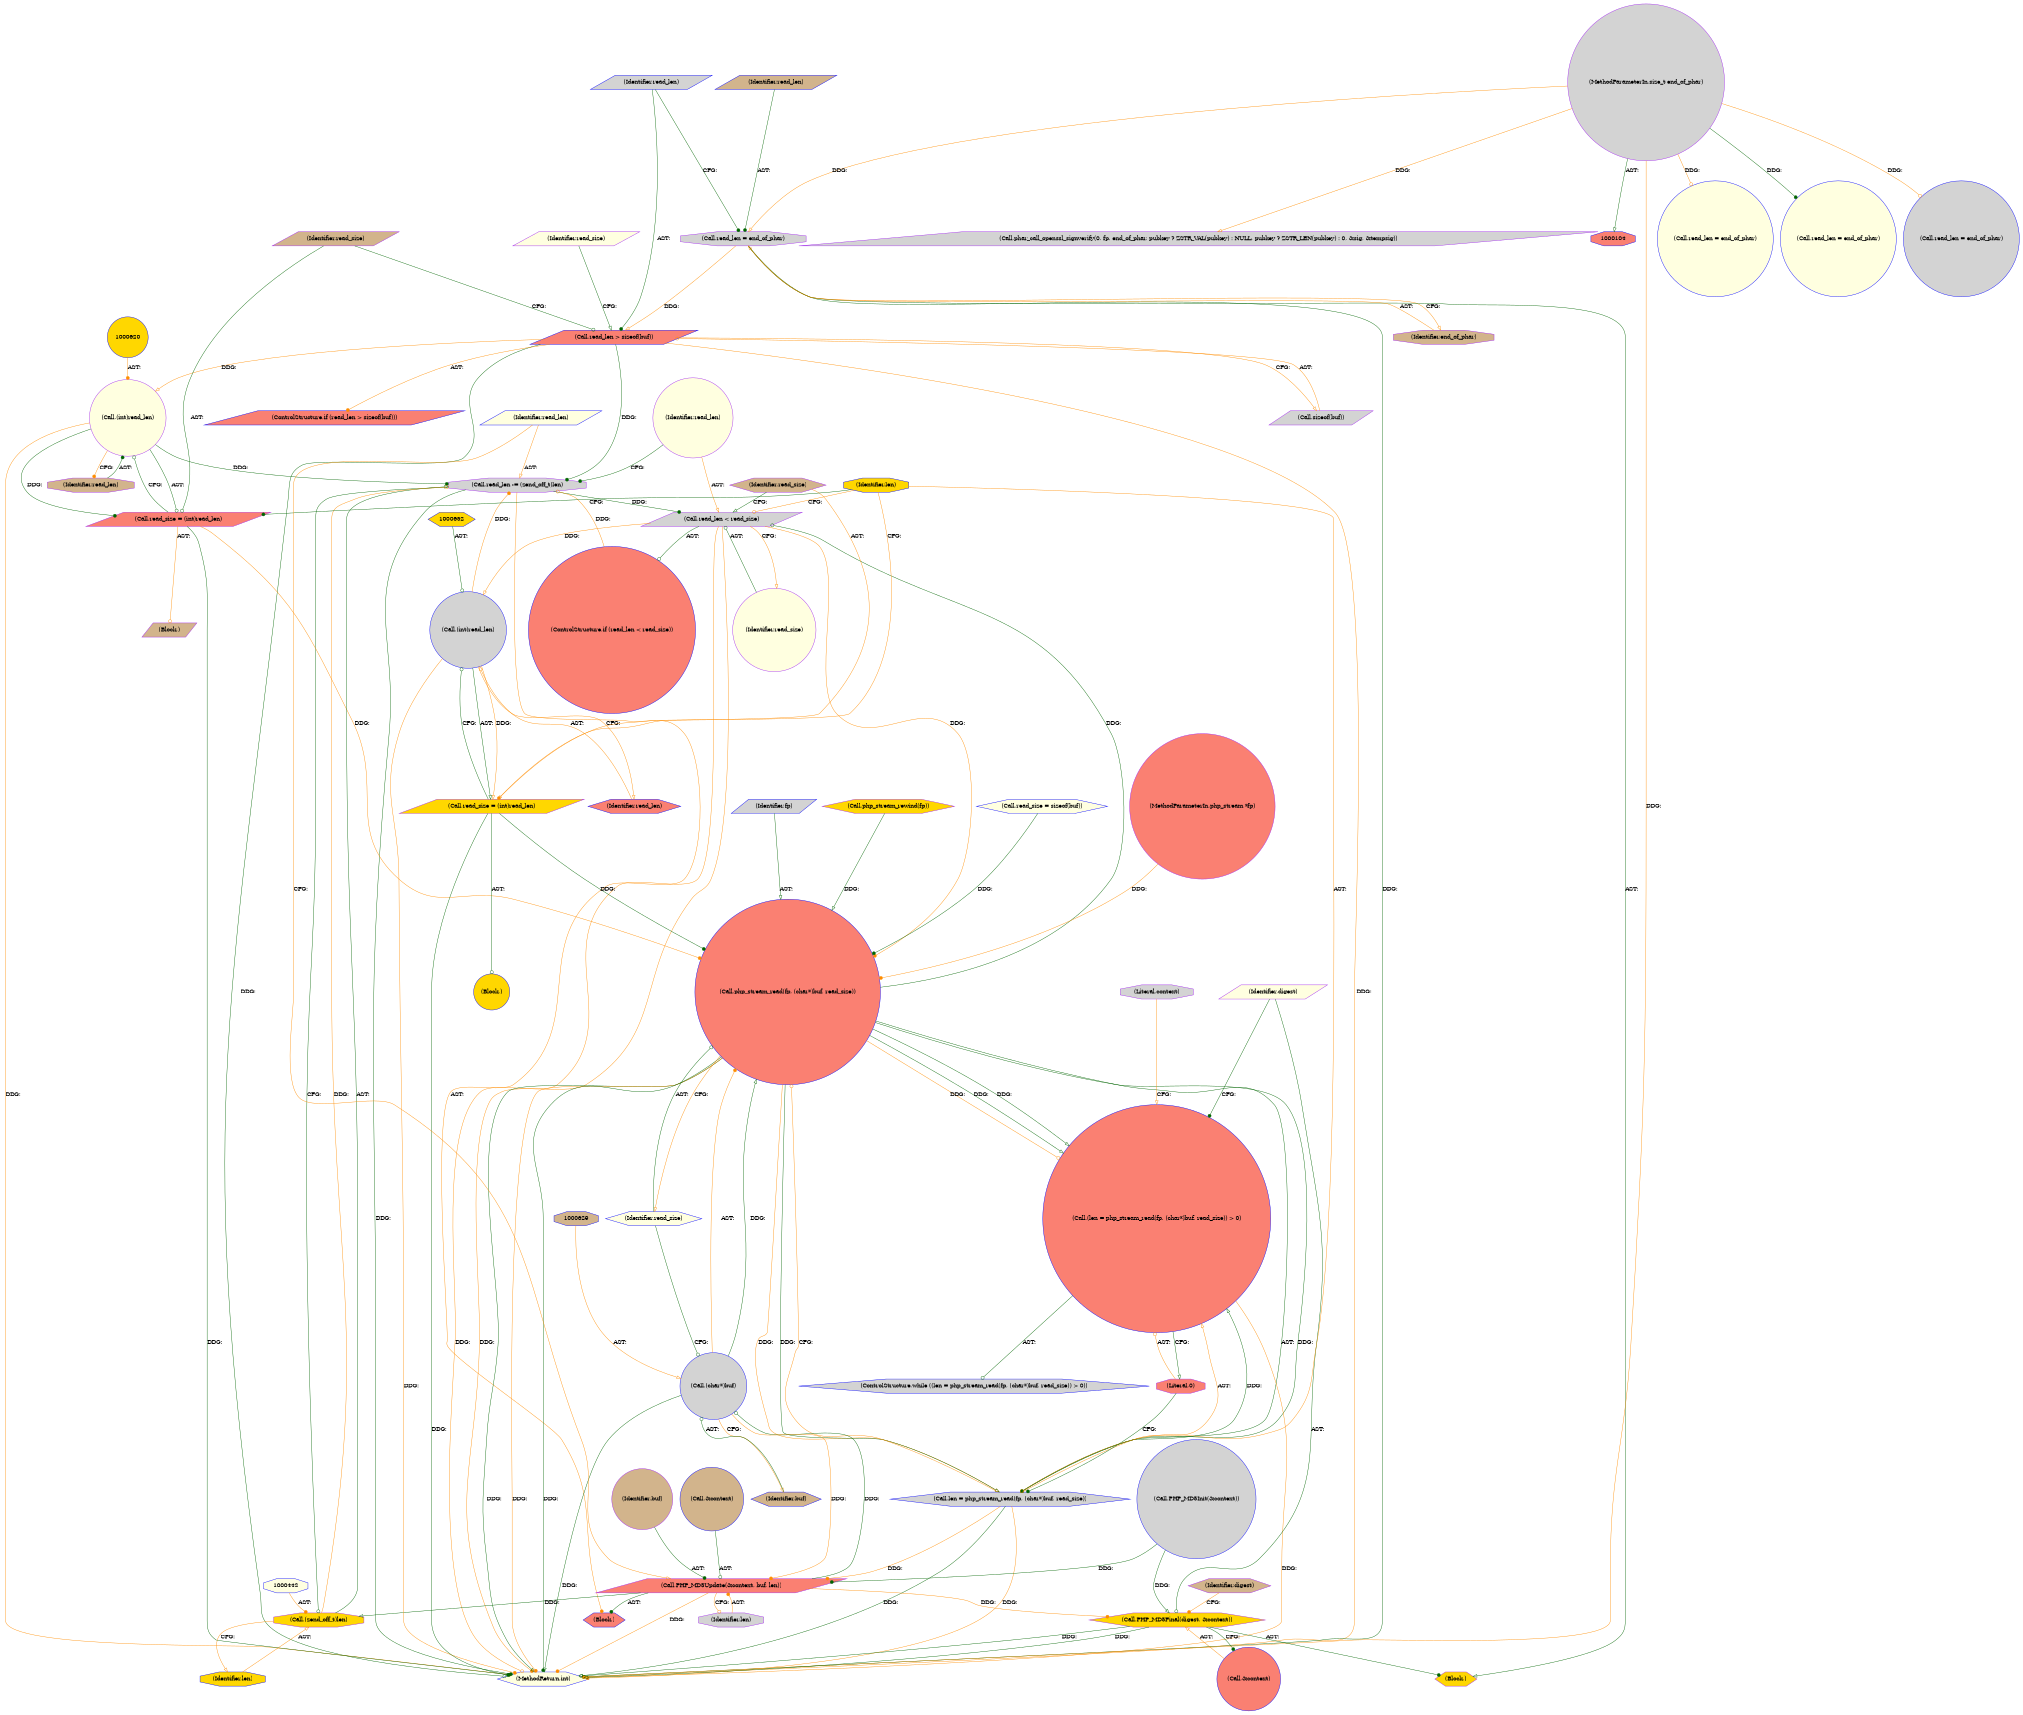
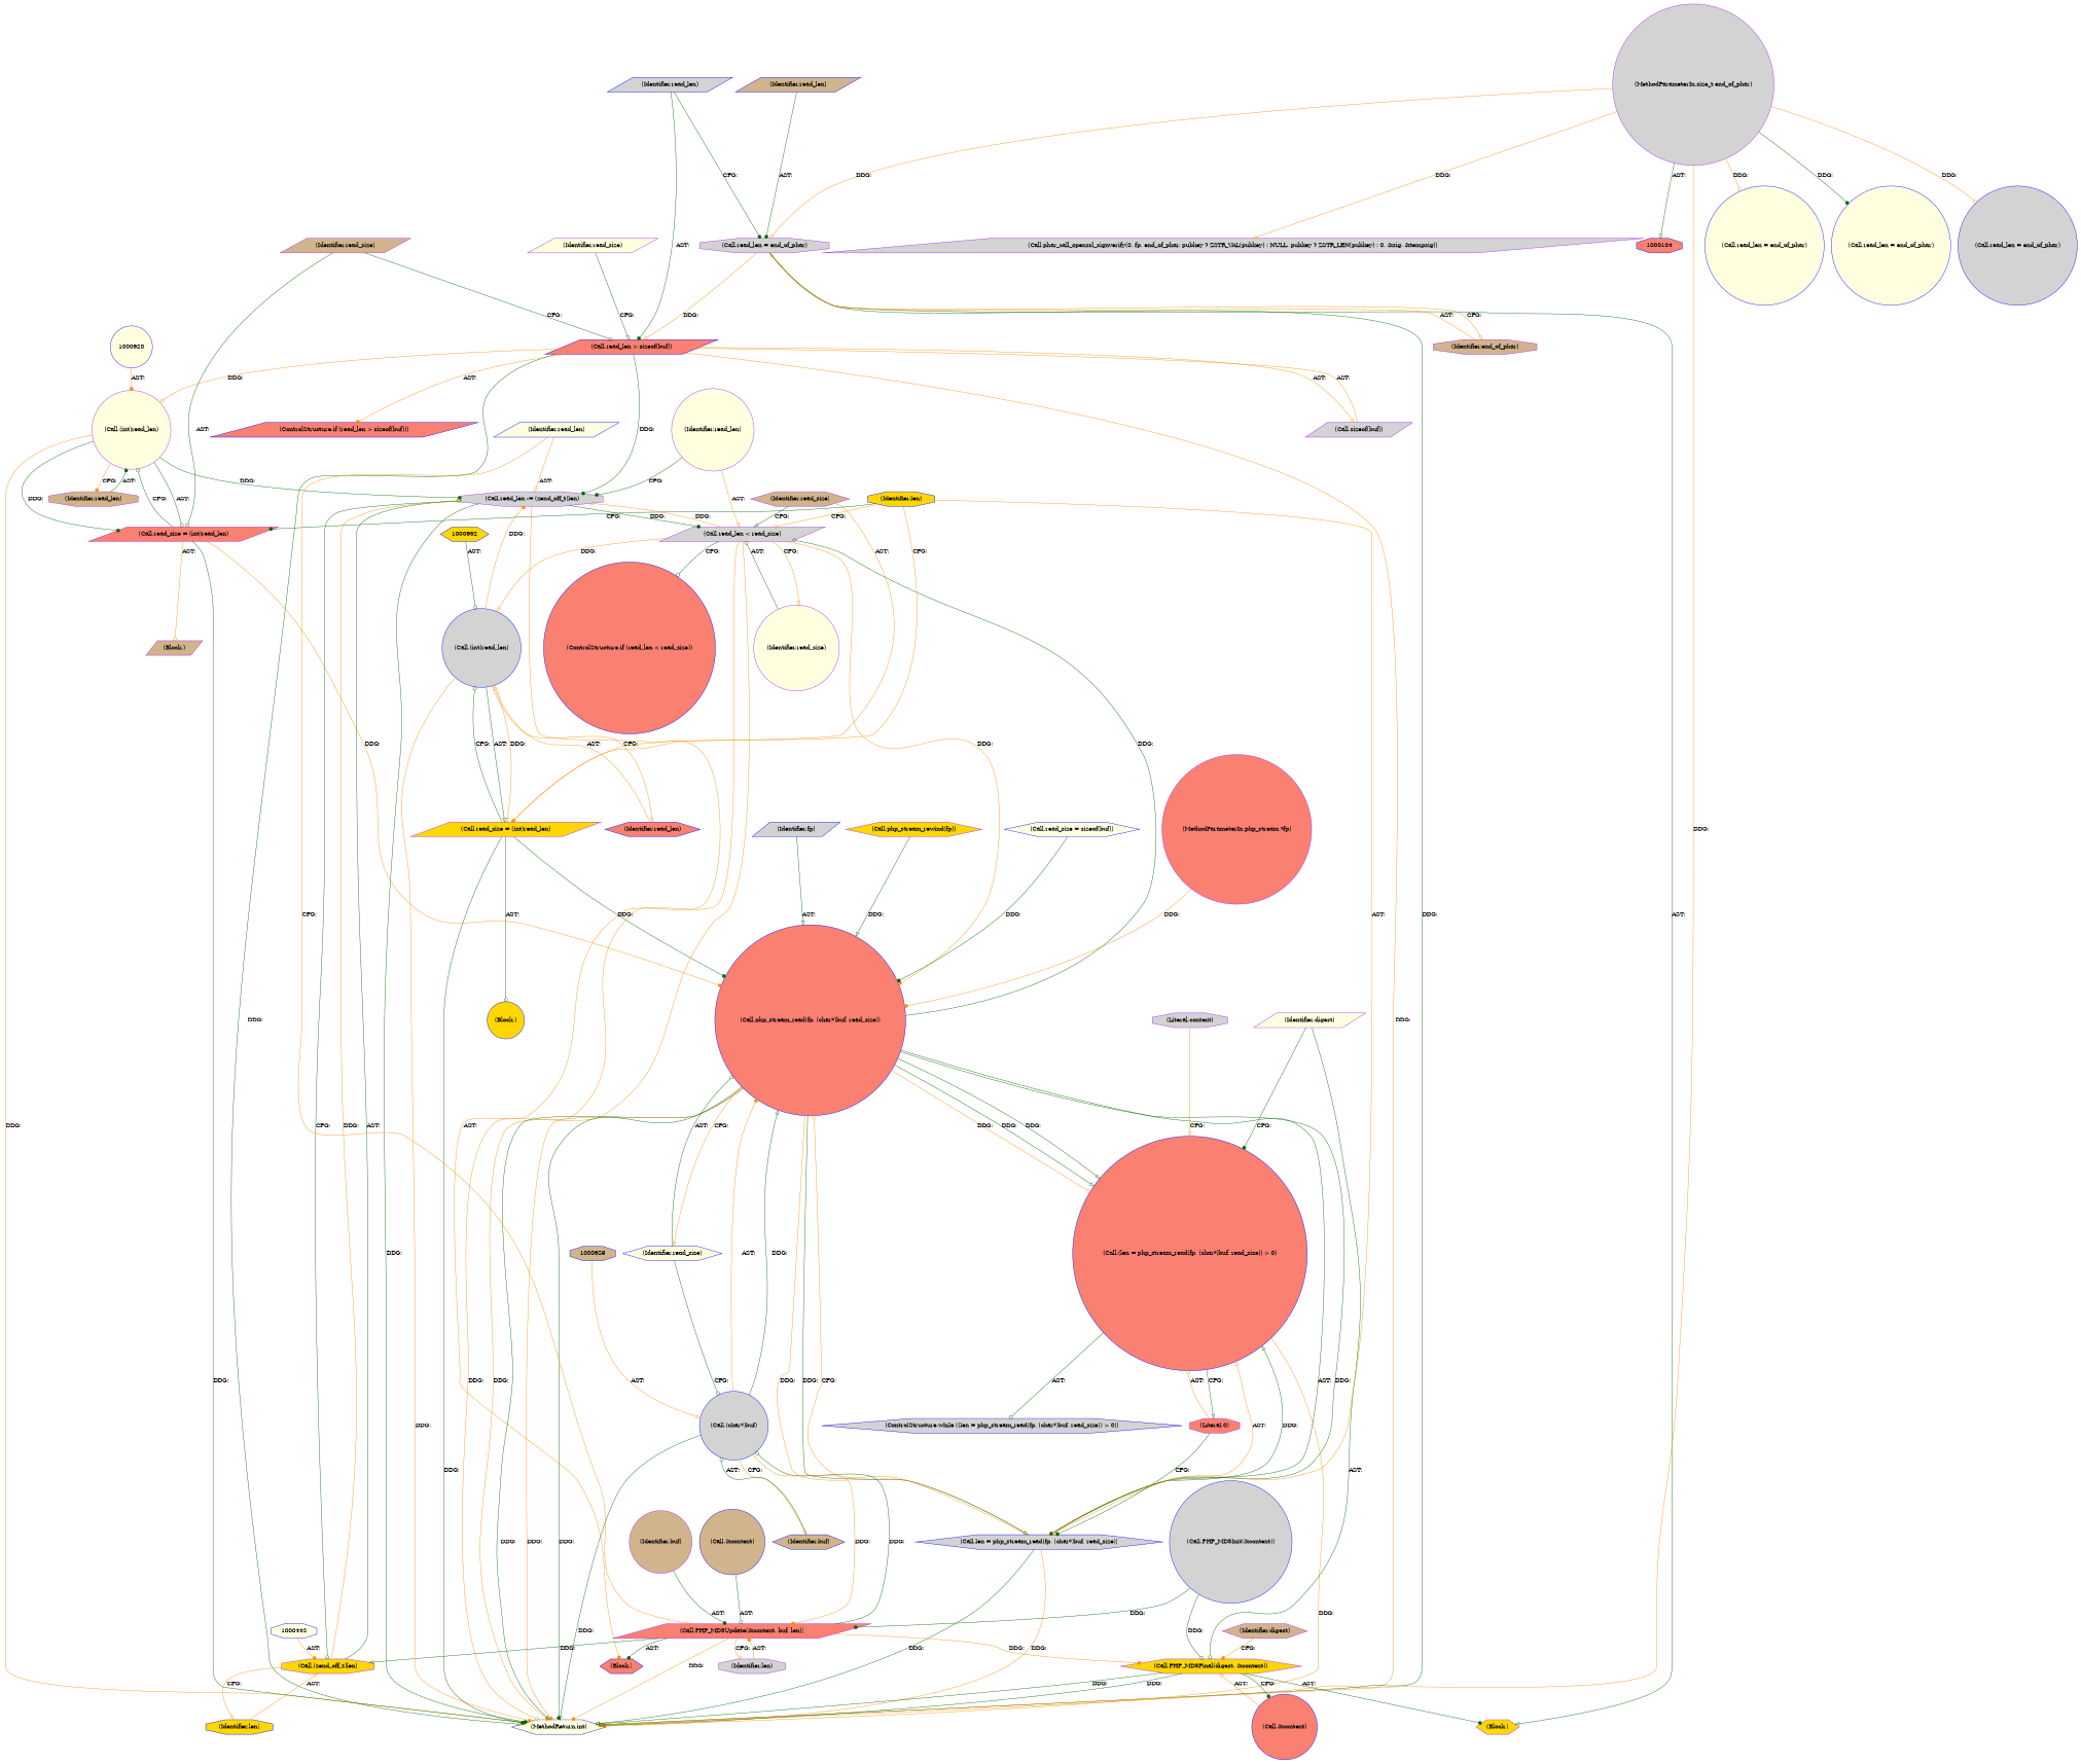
  digraph {
    node [color=blue fillcolor=lightgrey shape=circle style=filled]
    edge [arrowhead=dot color=darkgreen]
    n1 [fillcolor=salmon label="(Call,read_len > sizeof(buf))" shape=parallelogram]
    n2 [color=purple fillcolor=lightyellow label="(Call,(int)read_len)"]
    n3 [color=purple label="(Call,read_len -= (zend_off_t)len)" shape=octagon]
    n4 [color=purple label="(Call,sizeof(buf))" shape=parallelogram]
    n5 [fillcolor=lightyellow label="(MethodReturn,int)" shape=hexagon]
    n6 [fillcolor=salmon label="(ControlStructure,if (read_len > sizeof(buf)))" shape=parallelogram]
    n7 [color=purple fillcolor=salmon label="(Call,read_size = (int)read_len)" shape=parallelogram]
    n8 [color=purple fillcolor=tan label="(Identifier,read_len)" shape=octagon]
    n9 [color=purple label="(Call,read_len < read_size)" shape=parallelogram]
    n10 [color=purple fillcolor=gold label="(Call,(zend_off_t)len)" shape=octagon]
    n11 [fillcolor=salmon label="(Block,)" shape=hexagon]
    n12 [color=purple label="(Call,read_len = end_of_phar)" shape=octagon]
    n13 [color=purple fillcolor=tan label="(Identifier,end_of_phar)" shape=octagon]
    n14 [color=purple fillcolor=gold label="(Block,)" shape=hexagon]
    n15 [color=purple label="(MethodParameterIn,size_t end_of_phar)"]
    n16 [fillcolor=lightyellow label="(Call,read_len = end_of_phar)"]
    n17 [fillcolor=lightyellow label="(Call,read_len = end_of_phar)"]
    n18 [label="(Call,read_len = end_of_phar)"]
    n19 [color=purple label="(Call,phar_call_openssl_signverify(0, fp, end_of_phar, pubkey ? ZSTR_VAL(pubkey) : NULL, pubkey ? ZSTR_LEN(pubkey) : 0, &sig, &tempsig))" shape=parallelogram]
    1000104 [fillcolor=salmon shape=octagon]
    n21 [fillcolor=salmon label="(Call,php_stream_read(fp, (char*)buf, read_size))"]
    n22 [color=purple fillcolor=tan label="(Block,)" shape=parallelogram]
    n23 [fillcolor=salmon label="(Call,(len = php_stream_read(fp, (char*)buf, read_size)) > 0)"]
    n24 [label="(Call,len = php_stream_read(fp, (char*)buf, read_size))" shape=hexagon]
    n25 [fillcolor=lightyellow label="(Identifier,read_size)" shape=hexagon]
    n26 [label="(ControlStructure,while ((len = php_stream_read(fp, (char*)buf, read_size)) > 0))" shape=hexagon]
    n27 [color=purple fillcolor=salmon label="(Literal,0)" shape=octagon]
    n28 [color=purple fillcolor=salmon label="(Call,PHP_MD5Update(&context, buf, len))" shape=parallelogram]
    n29 [label="(Call,(int)read_len)"]
    n30 [color=purple fillcolor=lightyellow label="(Identifier,read_size)"]
    n31 [fillcolor=salmon label="(ControlStructure,if (read_len < read_size))"]
    n32 [label="(Call,(char*)buf)"]
    n33 [color=purple fillcolor=gold label="(Call,PHP_MD5Final(digest, &context))" shape=hexagon]
    n34 [color=purple label="(Identifier,len)" shape=octagon]
    n35 [fillcolor=tan label="(Identifier,buf)" shape=hexagon]
    n36 [fillcolor=gold label="(Identifier,len)" shape=octagon]
    n37 [fillcolor=salmon label="(Call,&context)"]
    n38 [color=purple fillcolor=gold label="(Call,read_size = (int)read_len)" shape=parallelogram]
    n39 [fillcolor=salmon label="(Identifier,read_len)" shape=hexagon]
    n40 [fillcolor=gold label="(Block,)"]
    n41 [color=purple fillcolor=tan label="(Identifier,buf)"]
    n42 [color=purple fillcolor=lightyellow label="(Identifier,read_len)"]
    n43 [fillcolor=tan label="(Identifier,read_len)" shape=parallelogram]
    n44 [color=purple fillcolor=tan label="(Identifier,read_size)" shape=parallelogram]
    n45 [label="(Identifier,fp)" shape=parallelogram]
    n46 [color=purple fillcolor=tan label="(Identifier,digest)" shape=hexagon]
    n47 [color=purple label="(Literal,context)" shape=octagon]
    n48 [color=purple fillcolor=gold label="(Call,php_stream_rewind(fp))" shape=hexagon]
    n49 [color=purple fillcolor=tan label="(Identifier,read_size)" shape=hexagon]
    n50 [fillcolor=lightyellow label="(Call,read_size = sizeof(buf))" shape=hexagon]
    n51 [fillcolor=tan label="(Call,&context)"]
    n52 [color=purple fillcolor=lightyellow label="(Identifier,digest)" shape=parallelogram]
    n53 [fillcolor=gold label="(Identifier,len)" shape=octagon]
    n54 [color=purple fillcolor=lightyellow label="(Identifier,read_size)" shape=parallelogram]
    n55 [label="(Call,PHP_MD5Init(&context))"]
    n56 [fillcolor=lightyellow label="(Identifier,read_len)" shape=parallelogram]
    n57 [color=purple fillcolor=salmon label="(MethodParameterIn,php_stream *fp)"]
    n58 [label="(Identifier,read_len)" shape=parallelogram]
-   1000620 [fillcolor=gold]
+   1000620 [fillcolor=lightyellow]
    1000629 [fillcolor=tan shape=octagon]
    n61 [fillcolor=lightyellow label=1000442 shape=octagon]
    1000652 [fillcolor=gold shape=hexagon]
    n1 -> n2 [arrowhead=onormal color=darkorange label="DDG: "]
    n1 -> n3 [label="DDG: "]
-   n1 -> n4 [arrowhead=onormal color=darkorange label="CFG: "]
+   n1 -> n4 [arrowhead=onormal color=darkorange label="AST: "]
    n1 -> n5 [arrowhead=odot label="DDG: "]
    n1 -> n5 [color=darkorange label="DDG: "]
    n1 -> n6 [color=darkorange label="AST: "]
    n2 -> n3 [label="DDG: "]
    n2 -> n5 [color=darkorange label="DDG: "]
    n2 -> n7 [arrowhead=odot label="AST: "]
    n2 -> n7 [label="DDG: "]
    n2 -> n8 [color=darkorange label="CFG: "]
    n3 -> n5 [label="DDG: "]
    n3 -> n9 [label="DDG: "]
    n3 -> n10 [arrowhead=odot label="CFG: "]
    n3 -> n11 [color=darkorange label="AST: "]
    n4 -> n1 [arrowhead=odot color=darkorange label="AST: "]
    n7 -> n2 [arrowhead=odot label="CFG: "]
    n7 -> n5 [label="DDG: "]
    n7 -> n21 [color=darkorange label="DDG: "]
    n7 -> n22 [arrowhead=odot color=darkorange label="AST: "]
    n8 -> n2 [label="AST: "]
-   n31 -> n3 [arrowhead=odot color=darkorange label="DDG: "]
+   n9 -> n3 [arrowhead=odot color=darkorange label="DDG: "]
    n9 -> n5 [arrowhead=odot color=darkorange label="DDG: "]
    n9 -> n5 [color=darkorange label="DDG: "]
    n9 -> n21 [color=darkorange label="DDG: "]
    n9 -> n29 [arrowhead=onormal color=darkorange label="DDG: "]
    n9 -> n30 [arrowhead=onormal color=darkorange label="CFG: "]
-   n9 -> n31 [arrowhead=odot label="AST: "]
+   n9 -> n31 [arrowhead=odot label="CFG: "]
    n10 -> n3 [arrowhead=onormal label="AST: "]
    n10 -> n3 [arrowhead=odot color=darkorange label="DDG: "]
    n10 -> n36 [arrowhead=onormal color=darkorange label="CFG: "]
    n12 -> n1 [arrowhead=onormal color=darkorange label="DDG: "]
    n12 -> n5 [label="DDG: "]
    n12 -> n13 [arrowhead=onormal color=darkorange label="CFG: "]
    n12 -> n14 [arrowhead=onormal label="AST: "]
    n13 -> n12 [arrowhead=onormal color=darkorange label="AST: "]
    n15 -> n5 [color=darkorange label="DDG: "]
    n15 -> n12 [arrowhead=onormal color=darkorange label="DDG: "]
    n15 -> n16 [arrowhead=odot color=darkorange label="DDG: "]
    n15 -> n17 [label="DDG: "]
    n15 -> n18 [arrowhead=odot color=darkorange label="DDG: "]
    n15 -> n19 [arrowhead=onormal color=darkorange label="DDG: "]
    n15 -> 1000104 [arrowhead=onormal label="AST: "]
    n21 -> n5 [arrowhead=onormal label="DDG: "]
    n21 -> n5 [color=darkorange label="DDG: "]
    n21 -> n5 [label="DDG: "]
    n21 -> n9 [arrowhead=odot label="DDG: "]
    n21 -> n23 [arrowhead=odot color=darkorange label="DDG: "]
    n21 -> n23 [arrowhead=onormal label="DDG: "]
    n21 -> n23 [arrowhead=onormal label="DDG: "]
    n21 -> n24 [label="AST: "]
    n21 -> n24 [label="DDG: "]
    n21 -> n24 [arrowhead=onormal color=darkorange label="DDG: "]
    n21 -> n24 [arrowhead=onormal label="DDG: "]
    n21 -> n25 [arrowhead=onormal color=darkorange label="CFG: "]
    n23 -> n5 [arrowhead=onormal color=darkorange label="DDG: "]
    n23 -> n26 [arrowhead=odot label="AST: "]
    n23 -> n27 [arrowhead=onormal label="CFG: "]
    n24 -> n5 [arrowhead=onormal label="DDG: "]
    n24 -> n5 [color=darkorange label="DDG: "]
    n24 -> n21 [arrowhead=odot color=darkorange label="CFG: "]
    n24 -> n23 [arrowhead=onormal color=darkorange label="AST: "]
    n24 -> n23 [arrowhead=onormal label="DDG: "]
-   n24 -> n28 [color=darkorange label="DDG: "]
    n25 -> n21 [arrowhead=odot label="AST: "]
    n25 -> n32 [arrowhead=odot label="CFG: "]
    n27 -> n23 [arrowhead=odot color=darkorange label="AST: "]
    n27 -> n24 [label="CFG: "]
    n28 -> n5 [color=darkorange label="DDG: "]
    n28 -> n10 [arrowhead=onormal label="DDG: "]
    n28 -> n11 [label="AST: "]
    n28 -> n32 [arrowhead=odot label="DDG: "]
    n28 -> n33 [color=darkorange label="DDG: "]
    n28 -> n34 [arrowhead=odot color=darkorange label="CFG: "]
    n29 -> n3 [color=darkorange label="DDG: "]
    n29 -> n5 [color=darkorange label="DDG: "]
    n29 -> n38 [arrowhead=onormal label="AST: "]
    n29 -> n38 [arrowhead=onormal color=darkorange label="DDG: "]
    n29 -> n39 [arrowhead=onormal color=darkorange label="CFG: "]
    n30 -> n9 [arrowhead=odot label="AST: "]
    n32 -> n5 [arrowhead=onormal label="DDG: "]
    n32 -> n21 [color=darkorange label="AST: "]
    n32 -> n21 [arrowhead=onormal label="DDG: "]
    n32 -> n28 [color=darkorange label="DDG: "]
    n32 -> n35 [arrowhead=onormal color=darkorange label="CFG: "]
    n33 -> n5 [arrowhead=odot label="DDG: "]
    n33 -> n5 [arrowhead=onormal label="DDG: "]
    n33 -> n14 [label="AST: "]
    n33 -> n37 [label="CFG: "]
    n34 -> n28 [color=darkorange label="AST: "]
    n35 -> n32 [arrowhead=odot label="AST: "]
    n36 -> n10 [arrowhead=onormal color=darkorange label="AST: "]
    n37 -> n33 [arrowhead=onormal color=darkorange label="AST: "]
    n38 -> n5 [label="DDG: "]
    n38 -> n21 [label="DDG: "]
    n38 -> n29 [arrowhead=odot label="CFG: "]
    n38 -> n40 [arrowhead=odot label="AST: "]
    n39 -> n29 [arrowhead=onormal color=darkorange label="AST: "]
    n41 -> n28 [label="AST: "]
    n42 -> n3 [label="CFG: "]
    n42 -> n9 [arrowhead=onormal color=darkorange label="AST: "]
    n43 -> n12 [label="AST: "]
    n44 -> n1 [arrowhead=odot label="CFG: "]
    n44 -> n7 [arrowhead=odot label="AST: "]
    n45 -> n21 [arrowhead=onormal label="AST: "]
    n46 -> n33 [color=darkorange label="CFG: "]
    n47 -> n23 [arrowhead=onormal color=darkorange label="CFG: "]
    n48 -> n21 [arrowhead=onormal label="DDG: "]
    n49 -> n9 [arrowhead=onormal label="CFG: "]
    n49 -> n38 [arrowhead=onormal color=darkorange label="AST: "]
    n50 -> n21 [label="DDG: "]
    n51 -> n28 [arrowhead=odot label="AST: "]
    n52 -> n23 [label="CFG: "]
    n52 -> n33 [arrowhead=odot label="AST: "]
    n53 -> n7 [label="CFG: "]
    n53 -> n9 [arrowhead=odot color=darkorange label="CFG: "]
    n53 -> n24 [arrowhead=odot color=darkorange label="AST: "]
    n53 -> n38 [color=darkorange label="CFG: "]
    n54 -> n1 [arrowhead=onormal label="CFG: "]
    n55 -> n28 [label="DDG: "]
-   n55 -> n33 [arrowhead=onormal label="DDG: "]
+   n55 -> n33 [arrowhead=odot label="DDG: "]
    n56 -> n3 [arrowhead=onormal color=darkorange label="AST: "]
    n56 -> n28 [arrowhead=onormal color=darkorange label="CFG: "]
    n57 -> n21 [color=darkorange label="DDG: "]
    n58 -> n1 [label="AST: "]
    n58 -> n12 [label="CFG: "]
    1000620 -> n2 [color=darkorange label="AST: "]
    1000629 -> n32 [arrowhead=onormal color=darkorange label="AST: "]
    n61 -> n10 [color=darkorange label="AST: "]
    1000652 -> n29 [arrowhead=odot label="AST: "]
  }
